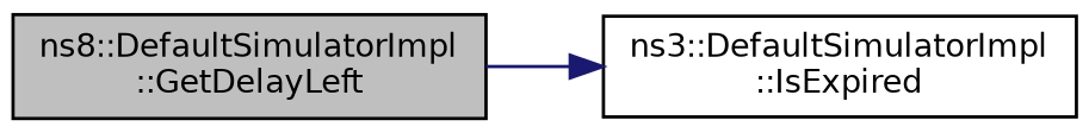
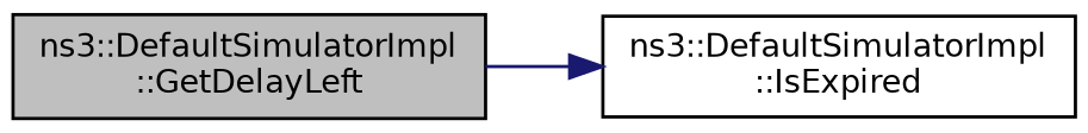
  digraph {
    rankdir=LR
    node [color=black fontname=Helvetica fontsize=10 shape=record style=filled]
-   n1 [fillcolor=grey75 fontcolor=black height=0.2 label="ns8::DefaultSimulatorImpl\l::GetDelayLeft" width=0.4]
+   n1 [fillcolor=grey75 fontcolor=black height=0.2 label="ns3::DefaultSimulatorImpl\l::GetDelayLeft" width=0.4]
    n2 [fillcolor=white height=0.2 label="ns3::DefaultSimulatorImpl\l::IsExpired" width=0.4]
    n1 -> n2 [color=midnightblue fontname=Helvetica fontsize=10 labelfontname=Helvetica labelfontsize=10 style=solid]
  }
